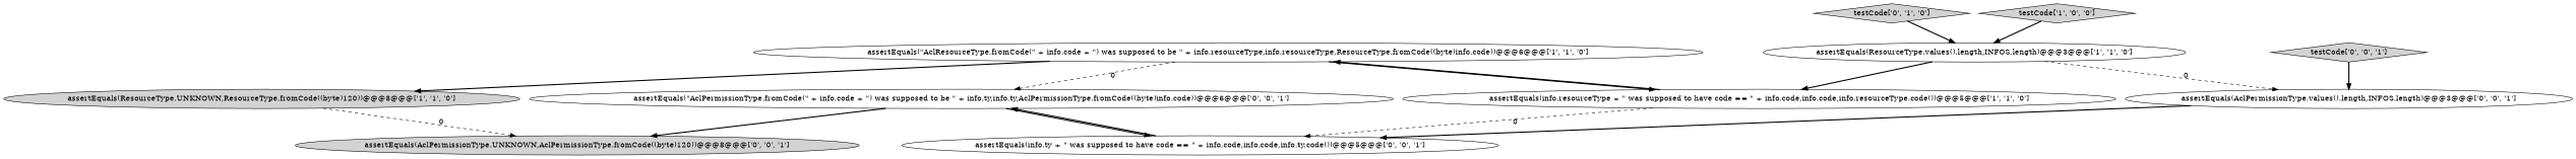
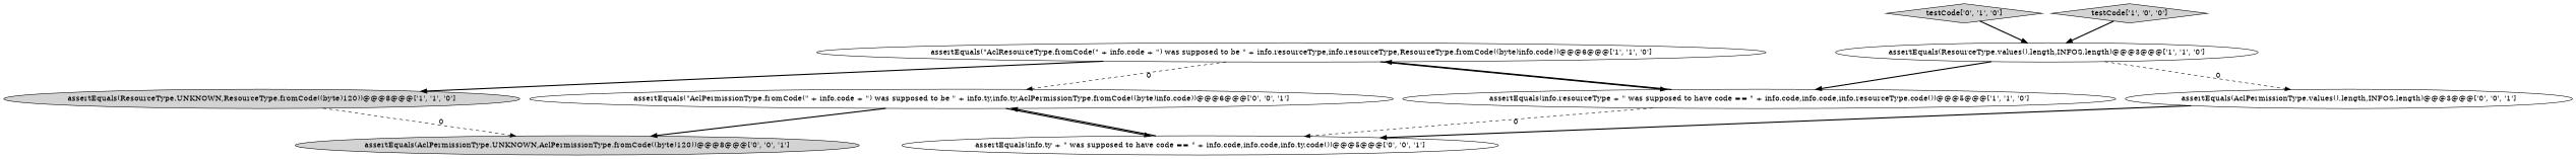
  digraph {
    node [fillcolor=white shape=ellipse style=filled]
    edge [style=bold]
    n1 [label="assertEquals(\"AclPermissionType.fromCode(\" + info.code + \") was supposed to be \" + info.ty,info.ty,AclPermissionType.fromCode((byte)info.code))@@@6@@@['0', '0', '1']"]
    n2 [fillcolor=lightgray label="assertEquals(AclPermissionType.UNKNOWN,AclPermissionType.fromCode((byte)120))@@@8@@@['0', '0', '1']"]
    n3 [label="assertEquals(info.ty + \" was supposed to have code == \" + info.code,info.code,info.ty.code())@@@5@@@['0', '0', '1']"]
    n4 [label="assertEquals(info.resourceType + \" was supposed to have code == \" + info.code,info.code,info.resourceType.code())@@@5@@@['1', '1', '0']"]
    n5 [label="assertEquals(\"AclResourceType.fromCode(\" + info.code + \") was supposed to be \" + info.resourceType,info.resourceType,ResourceType.fromCode((byte)info.code))@@@6@@@['1', '1', '0']"]
    n6 [label="assertEquals(ResourceType.values().length,INFOS.length)@@@3@@@['1', '1', '0']"]
    n7 [label="assertEquals(AclPermissionType.values().length,INFOS.length)@@@3@@@['0', '0', '1']"]
    n8 [fillcolor=lightgray label="testCode['0', '1', '0']" shape=diamond]
    n9 [fillcolor=lightgray label="assertEquals(ResourceType.UNKNOWN,ResourceType.fromCode((byte)120))@@@8@@@['1', '1', '0']"]
-   n10 [fillcolor=lightgray label="testCode['0', '0', '1']" shape=diamond]
    n11 [fillcolor=lightgray label="testCode['1', '0', '0']" shape=diamond]
    n1 -> n2
    n1 -> n3
    n3 -> n1
    n4 -> n3 [label=0 style=dashed]
    n4 -> n5
    n5 -> n1 [label=0 style=dashed]
    n5 -> n4
    n5 -> n9
    n6 -> n4
    n6 -> n7 [label=0 style=dashed]
    n7 -> n3
    n8 -> n6
    n9 -> n2 [label=0 style=dashed]
-   n10 -> n7
    n11 -> n6
  }
